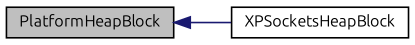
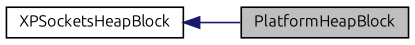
  digraph {
    rankdir=LR
    fontname=Ubuntu
    node [color=black fontname=Ubuntu fontsize=10 shape=record style=filled]
    n1 [fillcolor=grey75 fontcolor=black height=0.2 label=PlatformHeapBlock width=0.4]
    n2 [fillcolor=white height=0.2 label=XPSocketsHeapBlock width=0.4]
-   n1 -> n2 [color=midnightblue dir=back fontname=Ubuntu fontsize=10 labelfontname=Helvetica labelfontsize=10 style=solid]
+   n2 -> n1 [color=midnightblue dir=back fontname=Ubuntu fontsize=10 labelfontname=Helvetica labelfontsize=10 style=solid]
  }
